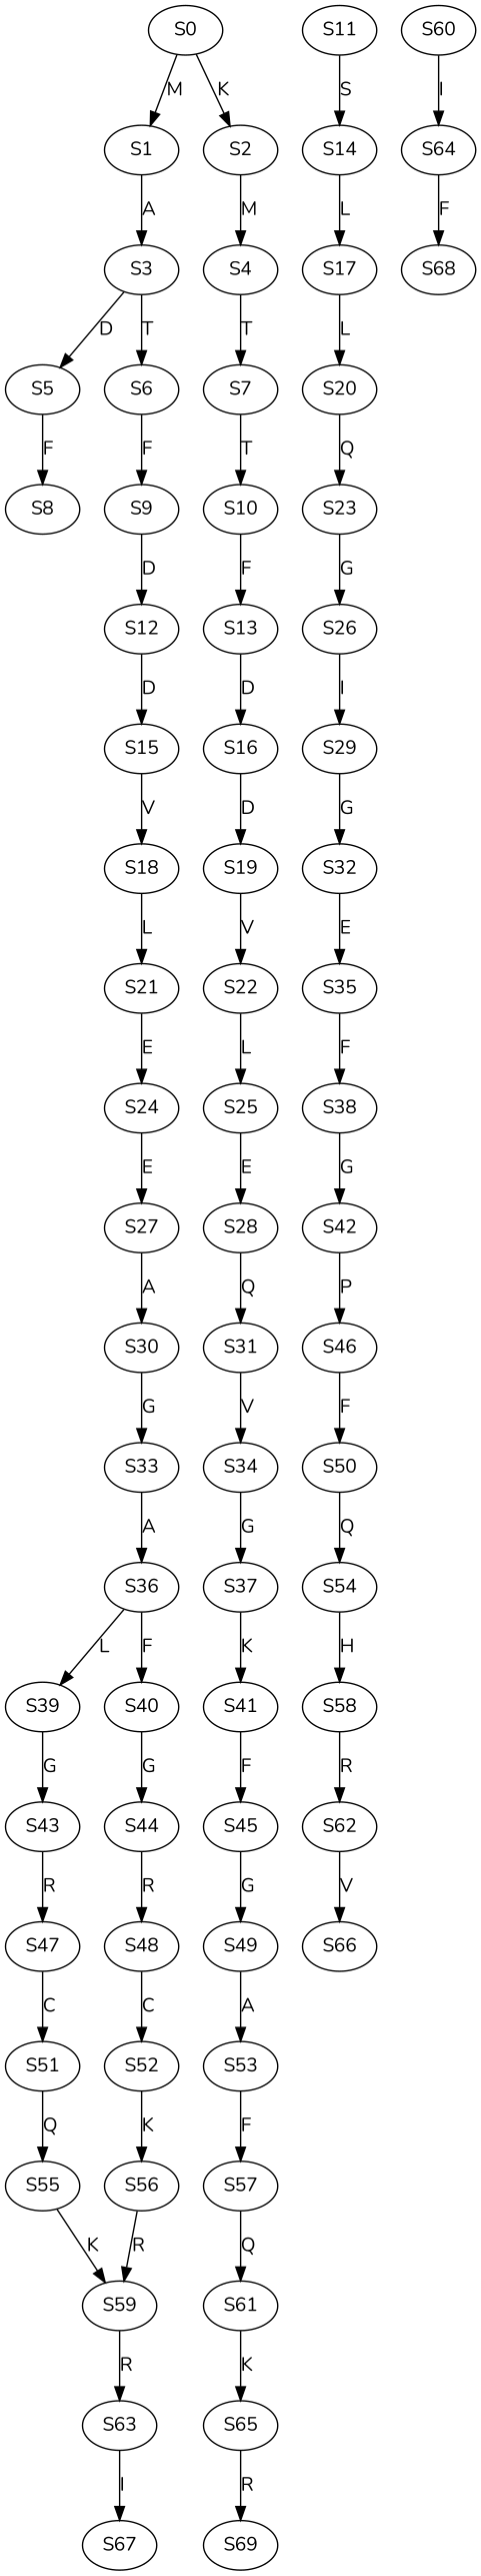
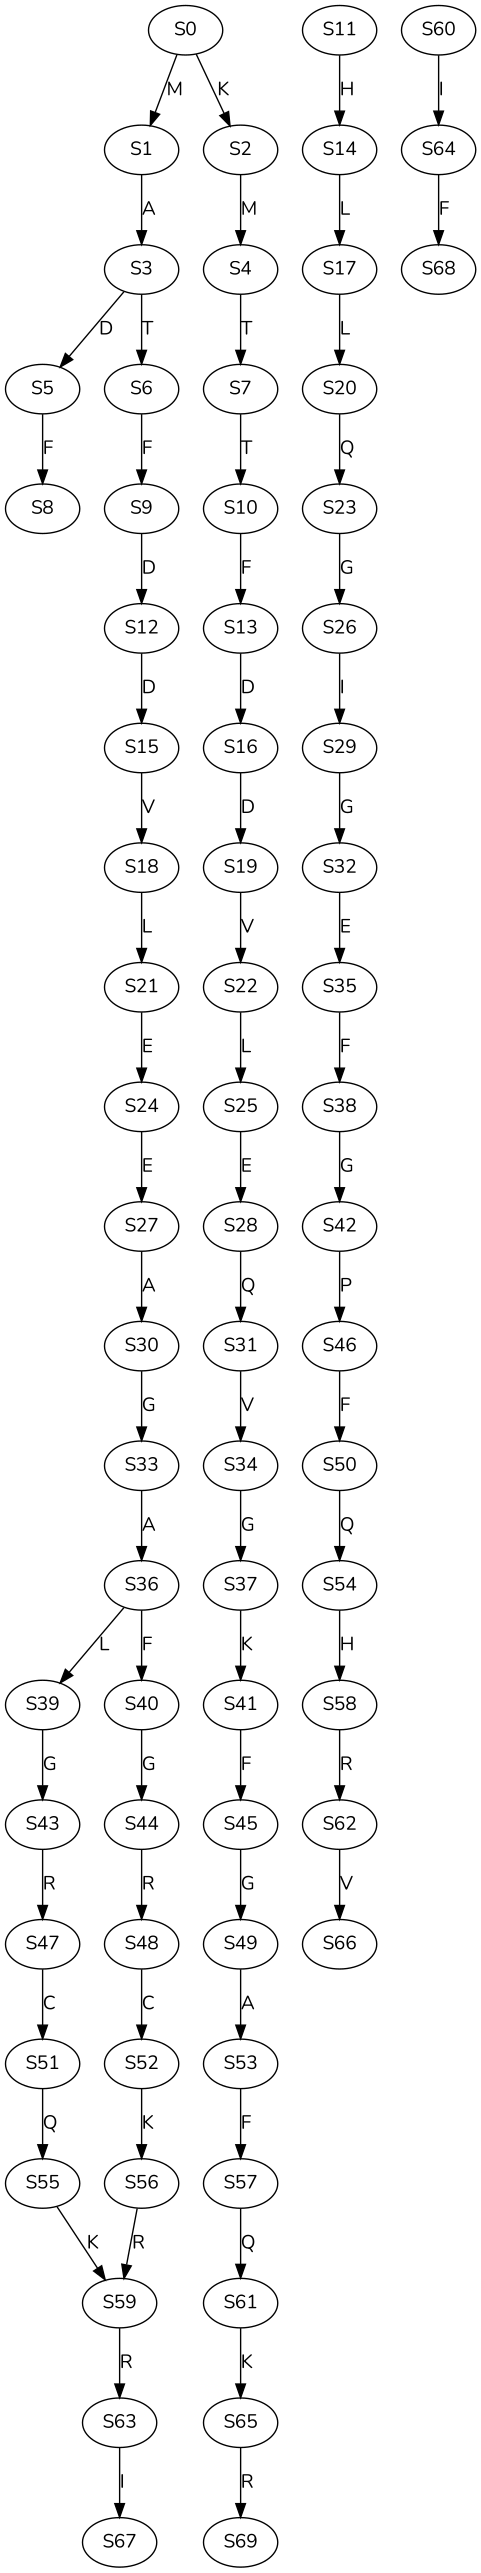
  strict digraph {
    fontname=Nunito
    node [fontname=Nunito]
    edge [fontname=Nunito]
    S0
    S1
    S2
    S3
    S4
    S5
    S6
    S7
    S8
    S9
    S10
    S12
    S13
    S11
    S14
    S15
    S16
    S17
    S18
    S19
    S20
    S21
    S22
    S23
    S24
    S25
    S26
    S27
    S28
    S29
    S30
    S31
    S32
    S33
    S34
    S35
    S36
    S37
    S38
    S39
    S40
    S41
    S42
    S43
    S44
    S45
    S46
    S47
    S48
    S49
    S50
    S51
    S52
    S53
    S54
    S55
    S56
    S57
    S58
    S59
    S61
    S62
    S63
    S60
    S64
    S65
    S66
    S67
    S68
    S69
    S0 -> S1 [label=M]
    S0 -> S2 [label=K]
    S1 -> S3 [label=A]
    S2 -> S4 [label=M]
    S3 -> S5 [label=D]
    S3 -> S6 [label=T]
    S4 -> S7 [label=T]
    S5 -> S8 [label=F]
    S6 -> S9 [label=F]
    S7 -> S10 [label=T]
    S9 -> S12 [label=D]
    S10 -> S13 [label=F]
    S12 -> S15 [label=D]
    S13 -> S16 [label=D]
-   S11 -> S14 [label=S]
+   S11 -> S14 [label=H]
    S14 -> S17 [label=L]
    S15 -> S18 [label=V]
    S16 -> S19 [label=D]
    S17 -> S20 [label=L]
    S18 -> S21 [label=L]
    S19 -> S22 [label=V]
    S20 -> S23 [label=Q]
    S21 -> S24 [label=E]
    S22 -> S25 [label=L]
    S23 -> S26 [label=G]
    S24 -> S27 [label=E]
    S25 -> S28 [label=E]
    S26 -> S29 [label=I]
    S27 -> S30 [label=A]
    S28 -> S31 [label=Q]
    S29 -> S32 [label=G]
    S30 -> S33 [label=G]
    S31 -> S34 [label=V]
    S32 -> S35 [label=E]
    S33 -> S36 [label=A]
    S34 -> S37 [label=G]
    S35 -> S38 [label=F]
    S36 -> S39 [label=L]
    S36 -> S40 [label=F]
    S37 -> S41 [label=K]
    S38 -> S42 [label=G]
    S39 -> S43 [label=G]
    S40 -> S44 [label=G]
    S41 -> S45 [label=F]
    S42 -> S46 [label=P]
    S43 -> S47 [label=R]
    S44 -> S48 [label=R]
    S45 -> S49 [label=G]
    S46 -> S50 [label=F]
    S47 -> S51 [label=C]
    S48 -> S52 [label=C]
    S49 -> S53 [label=A]
    S50 -> S54 [label=Q]
    S51 -> S55 [label=Q]
    S52 -> S56 [label=K]
    S53 -> S57 [label=F]
    S54 -> S58 [label=H]
    S55 -> S59 [label=K]
    S56 -> S59 [label=R]
    S57 -> S61 [label=Q]
    S58 -> S62 [label=R]
    S59 -> S63 [label=R]
    S61 -> S65 [label=K]
    S62 -> S66 [label=V]
    S63 -> S67 [label=I]
    S60 -> S64 [label=I]
    S64 -> S68 [label=F]
    S65 -> S69 [label=R]
  }
